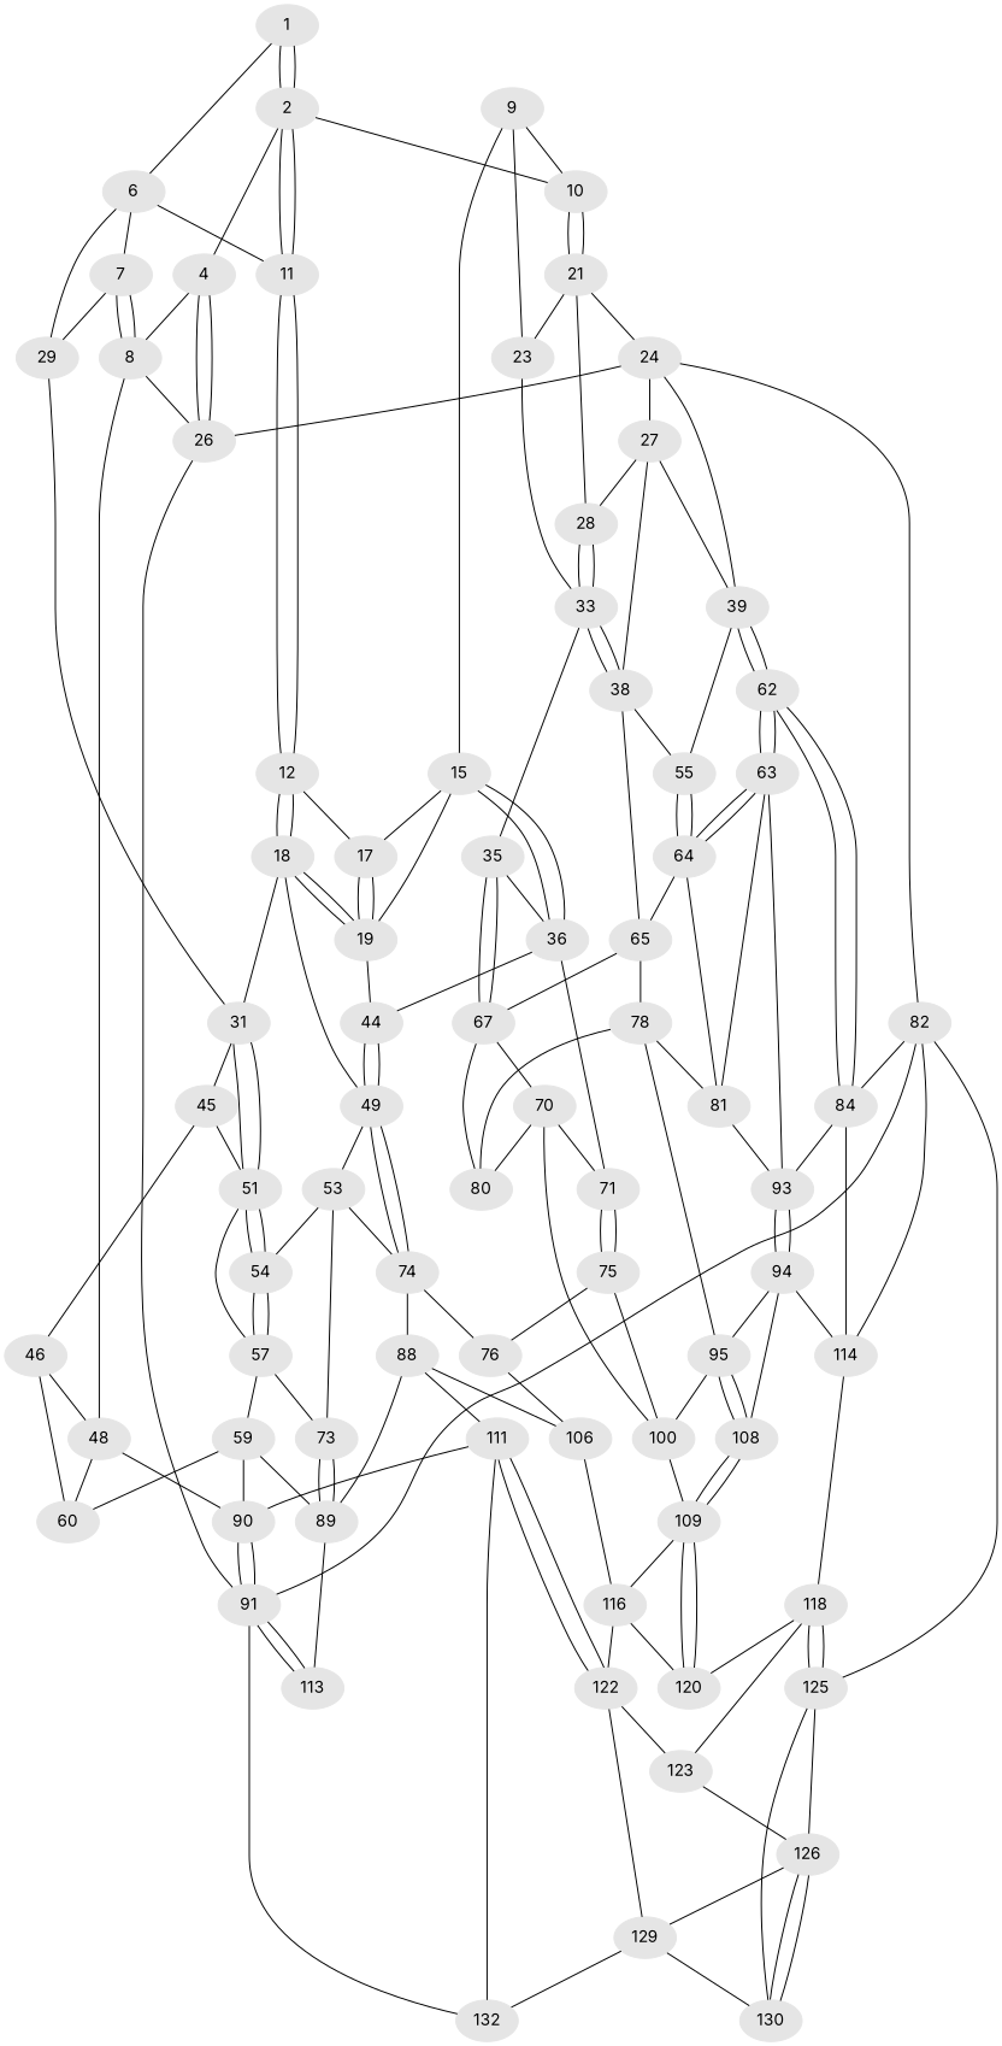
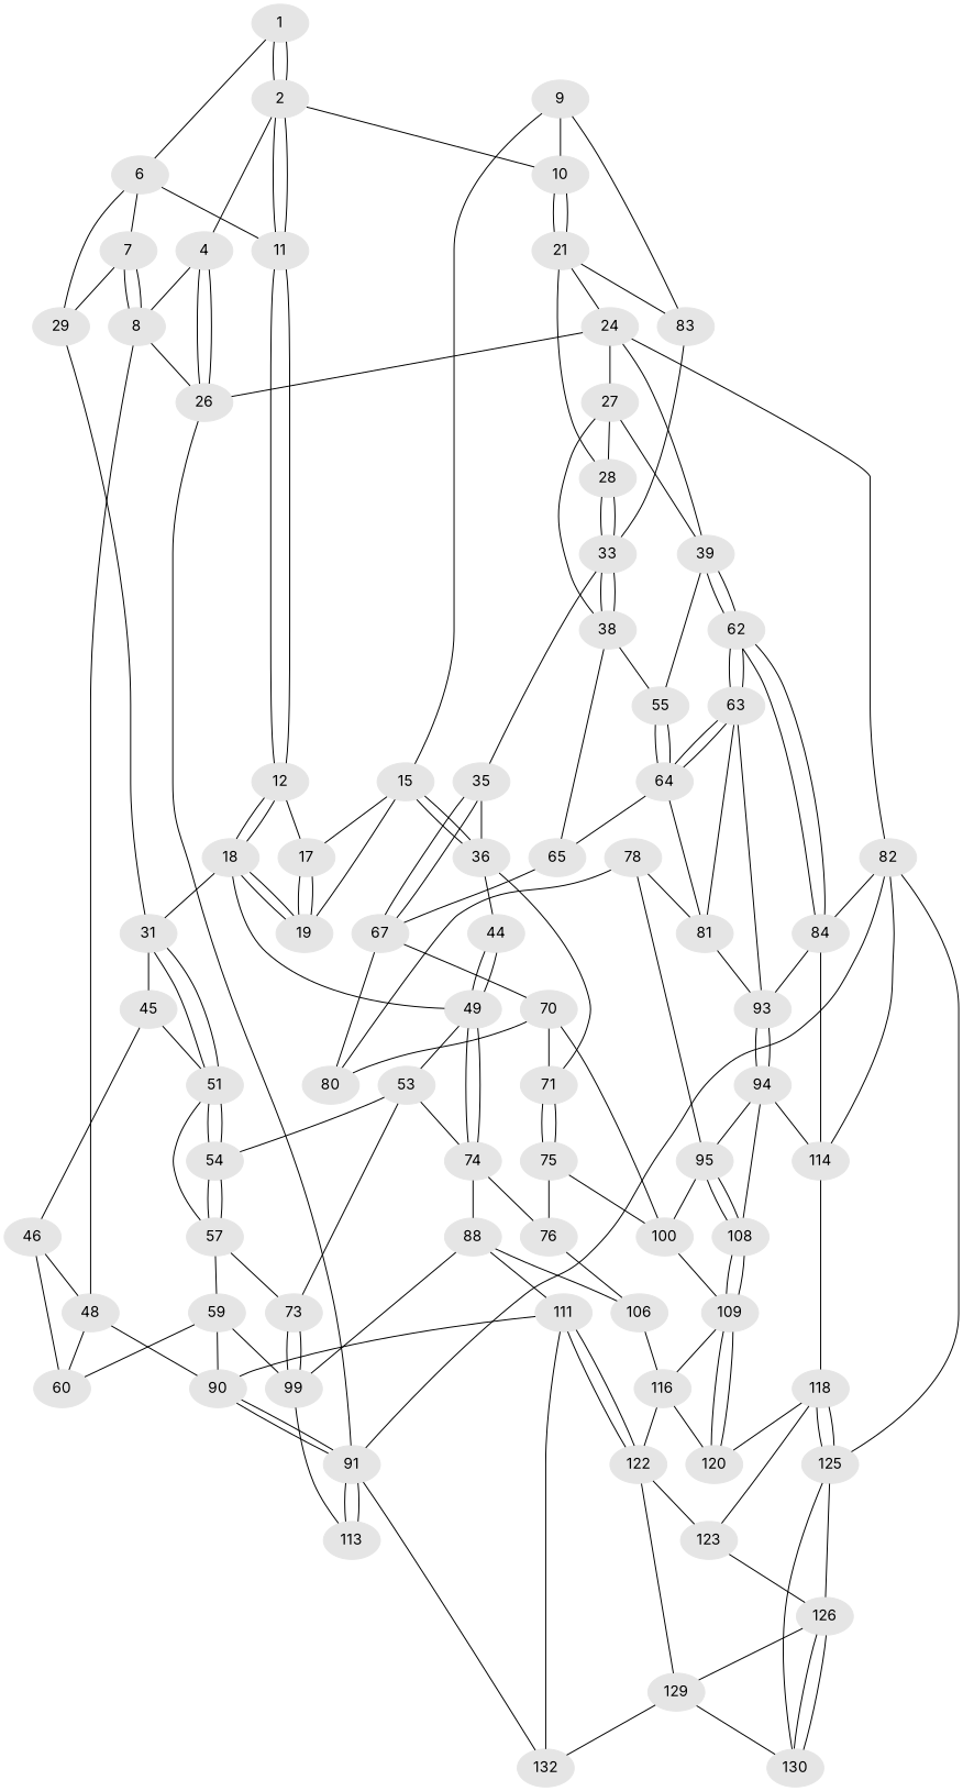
  graph {
    fontname=Inter
    node [color=gray90 fontname=Inter style=filled]
    edge [fontname=Inter]
    2 [super="+3"]
    1
    6 [super="+20"]
    4 [super="+5"]
    10
    11
    7
    29
    8 [super="+42"]
    26
    21 [super="+22"]
    12 [super="+13"]
    48 [super="+85"]
    91 [super="+92"]
    31 [super="+32"]
    60 [super="+61"]
    90
    9 [super="+14"]
    15 [super="+16"]
-   23
+   23 [label=83]
    17
    19 [super="+41"]
    36 [super="+43"]
    33 [super="+34"]
    24 [super="+25"]
    28
    18 [super="+30"]
    49 [super="+50"]
    44
    71
    45
    51 [super="+52"]
    53 [super="+72"]
    74 [super="+77"]
    27 [super="+37"]
    39 [super="+40"]
    82 [super="+83"]
    38 [super="+56"]
    35
    55
    62
    84 [super="+104"]
    114 [super="+117"]
    125 [super="+128"]
    113
    132
    65 [super="+66"]
    46 [super="+47"]
    54
    57 [super="+58"]
    67 [super="+69"]
    70 [super="+99"]
    80
    75 [super="+102"]
    64 [super="+68"]
    78 [super="+79"]
    63 [super="+86"]
    73
    76 [super="+105"]
    88 [super="+107"]
    59 [super="+97"]
-   89 [super="+98"]
+   89 [super="+98" label=99]
    81 [super="+87"]
    93 [super="+103"]
    94 [super="+115"]
    95 [super="+96"]
    100 [super="+101"]
    109 [super="+110"]
    106
    111 [super="+112"]
    116 [super="+121"]
    108
    118 [super="+119"]
    126 [super="+127"]
    130
    122 [super="+124"]
    120
    123
    129 [super="+131"]
    2 -- 4
    2 -- 10
    2 -- 11
    2 -- 11
    1 -- 2
    1 -- 2
    1 -- 6
    6 -- 11
    6 -- 7
    6 -- 29
    4 -- 8
    4 -- 26
    4 -- 26
    10 -- 21
    10 -- 21
    11 -- 12
    11 -- 12
    7 -- 29
    7 -- 8
    7 -- 8
    29 -- 31
    8 -- 26
    8 -- 48
    26 -- 91
    21 -- 23
    21 -- 24
    21 -- 28
    12 -- 17
    12 -- 18
    12 -- 18
    48 -- 60
    48 -- 90
    91 -- 113
    91 -- 113
    91 -- 132
    31 -- 45
    31 -- 51
    31 -- 51
    90 -- 91
    90 -- 91
    9 -- 10
    9 -- 15
    9 -- 23
    15 -- 17
    15 -- 19
    15 -- 36
    15 -- 36
    23 -- 33
    17 -- 19
    17 -- 19
-   19 -- 44
    36 -- 44
    36 -- 71
    33 -- 38
    33 -- 38
    33 -- 35
    24 -- 26
    24 -- 27
    24 -- 39
    24 -- 82
    28 -- 33
    28 -- 33
    18 -- 31
    18 -- 19
    18 -- 19
    18 -- 49
    49 -- 53
    49 -- 74
    49 -- 74
    44 -- 49
    44 -- 49
    71 -- 75
    71 -- 75
    45 -- 51
    45 -- 46
    51 -- 54
    51 -- 54
    51 -- 57
    53 -- 74
    53 -- 54
    53 -- 73
    74 -- 76
    74 -- 88
    27 -- 28
    27 -- 39
    27 -- 38
    39 -- 55
    39 -- 62
    39 -- 62
    82 -- 91
    82 -- 84
    82 -- 114
    82 -- 125
    38 -- 55
    38 -- 65
    35 -- 36
    35 -- 67
    35 -- 67
    55 -- 64
    55 -- 64
    62 -- 84
    62 -- 84
    62 -- 63
    62 -- 63
    84 -- 114
    84 -- 93
    114 -- 118
    125 -- 126
    125 -- 130
    65 -- 67
-   65 -- 78
    46 -- 48
    46 -- 60 [weight=2]
    54 -- 57
    54 -- 57
    57 -- 73
    57 -- 59
    67 -- 70
    67 -- 80
    70 -- 71
    70 -- 80
    70 -- 100
    75 -- 76 [weight=2]
    75 -- 100
    64 -- 65
    64 -- 81
    78 -- 80
    78 -- 81
    78 -- 95
    63 -- 64
    63 -- 64
    63 -- 81
    63 -- 93
    73 -- 89
    73 -- 89
    76 -- 106
    88 -- 89
    88 -- 106
    88 -- 111
    59 -- 60
    59 -- 90
    59 -- 89
    89 -- 113
    81 -- 93
    93 -- 94
    93 -- 94
    94 -- 114
    94 -- 95
    94 -- 108
    95 -- 100
    95 -- 108
    95 -- 108
    100 -- 109
    109 -- 116
    109 -- 120
    109 -- 120
    106 -- 116
    111 -- 90
    111 -- 132
    111 -- 122
    111 -- 122
    116 -- 122
    116 -- 120
    108 -- 109
    108 -- 109
    118 -- 125
    118 -- 125
    118 -- 120
    118 -- 123
    126 -- 130
    126 -- 130
    126 -- 129
    122 -- 123
    122 -- 129
    123 -- 126
    129 -- 132
    129 -- 130
  }
